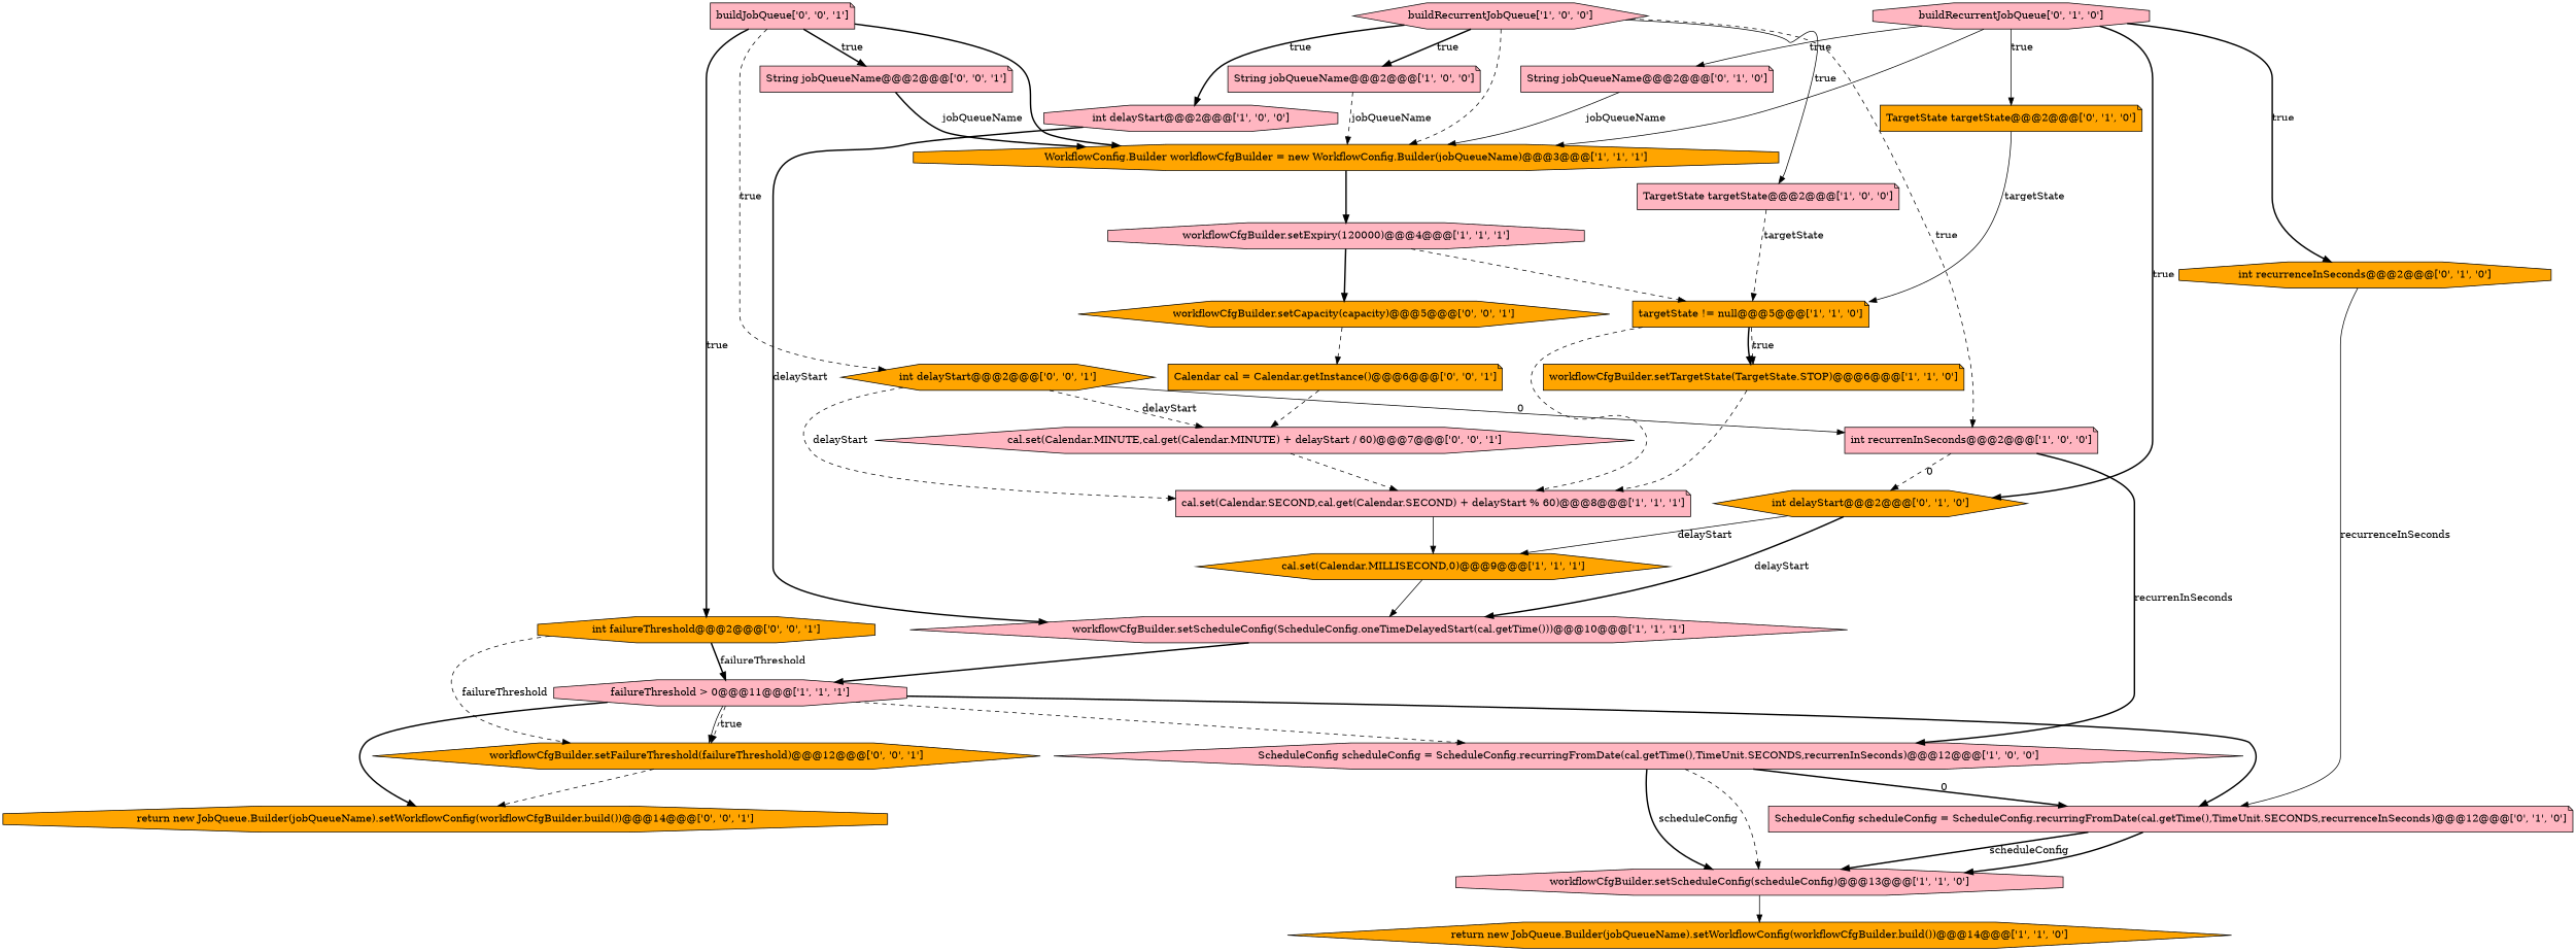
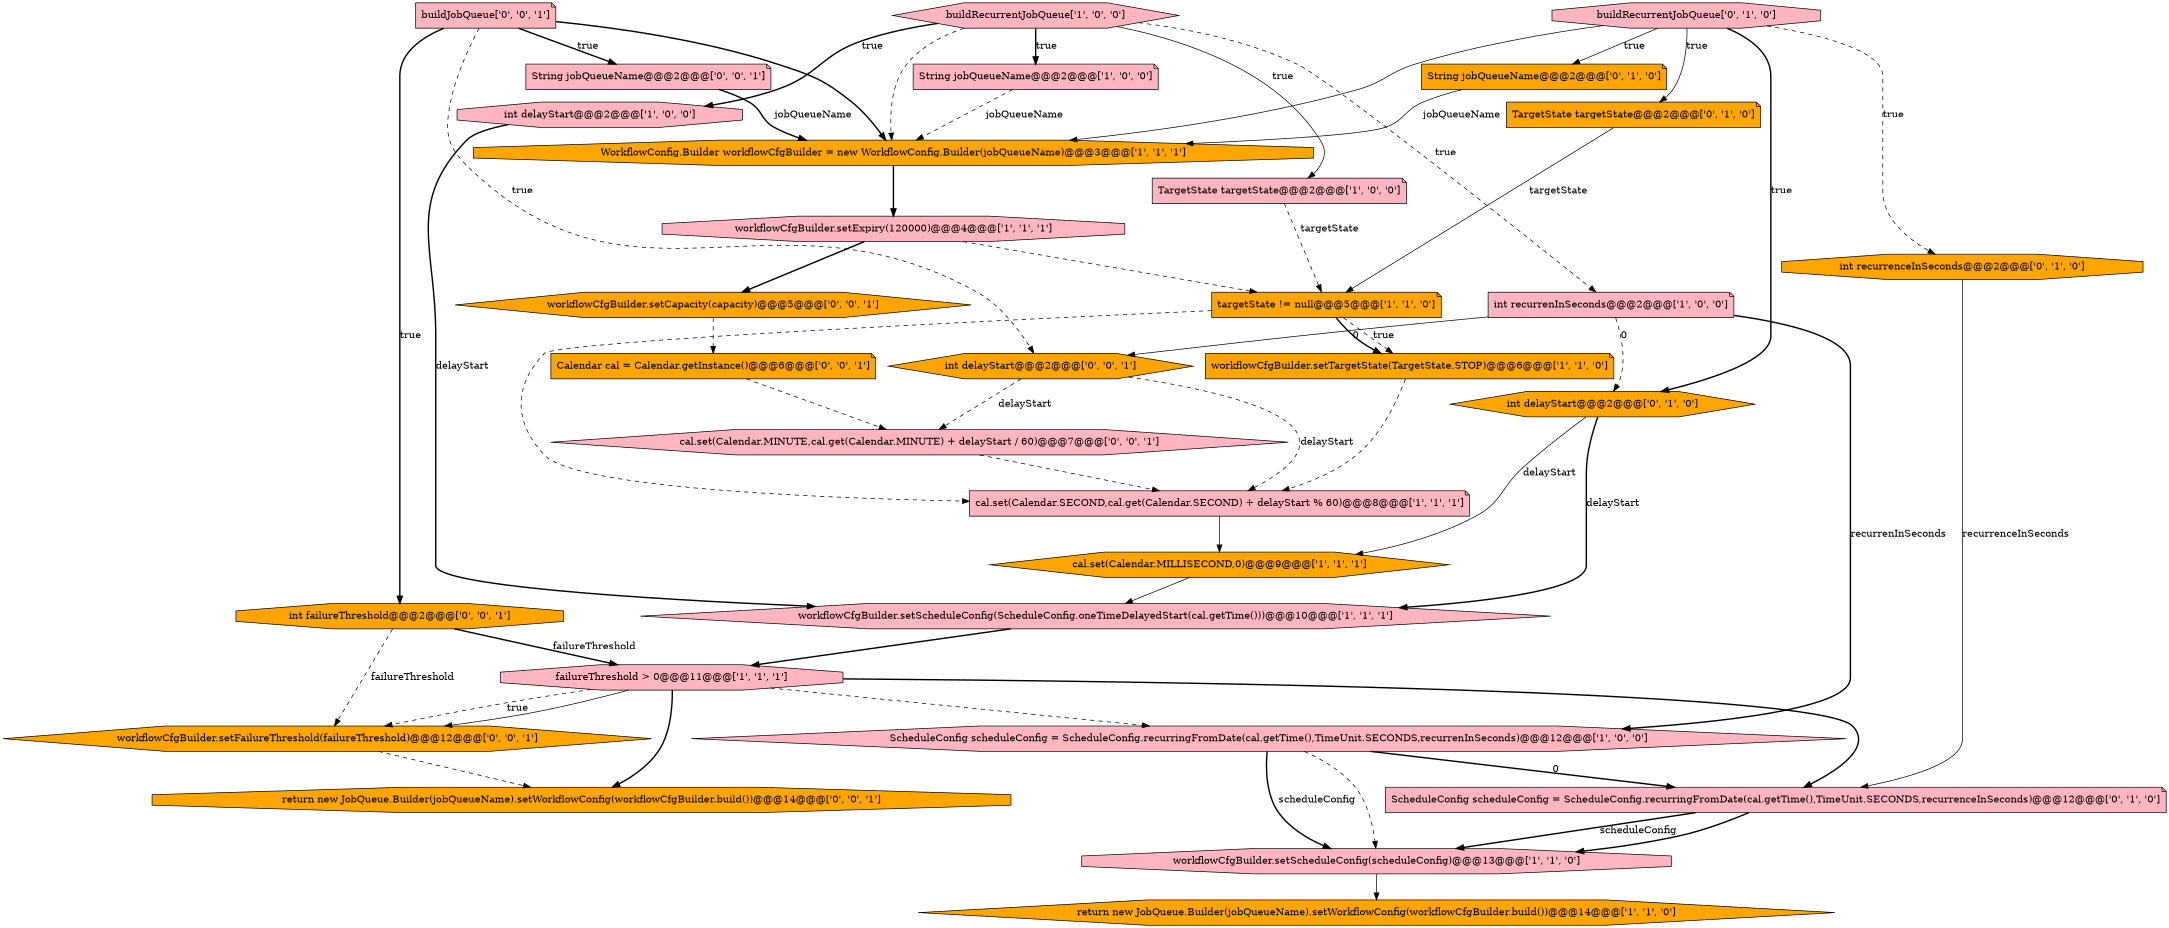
  digraph {
    node [fillcolor=lightpink shape=note style=filled]
    edge [style=bold]
    n1 [label="failureThreshold > 0@@@11@@@['1', '1', '1']" shape=octagon]
    n2 [label="ScheduleConfig scheduleConfig = ScheduleConfig.recurringFromDate(cal.getTime(),TimeUnit.SECONDS,recurrenceInSeconds)@@@12@@@['0', '1', '0']"]
    n3 [label="ScheduleConfig scheduleConfig = ScheduleConfig.recurringFromDate(cal.getTime(),TimeUnit.SECONDS,recurrenInSeconds)@@@12@@@['1', '0', '0']" shape=hexagon]
    n4 [fillcolor=orange label="workflowCfgBuilder.setFailureThreshold(failureThreshold)@@@12@@@['0', '0', '1']" shape=hexagon]
    n5 [fillcolor=orange label="return new JobQueue.Builder(jobQueueName).setWorkflowConfig(workflowCfgBuilder.build())@@@14@@@['0', '0', '1']" shape=octagon]
    n6 [label="workflowCfgBuilder.setScheduleConfig(scheduleConfig)@@@13@@@['1', '1', '0']" shape=octagon]
    n7 [label="int recurrenInSeconds@@@2@@@['1', '0', '0']"]
    n8 [fillcolor=orange label="int delayStart@@@2@@@['0', '1', '0']" shape=hexagon]
    n9 [fillcolor=orange label="int delayStart@@@2@@@['0', '0', '1']" shape=hexagon]
    n10 [fillcolor=orange label="cal.set(Calendar.MILLISECOND,0)@@@9@@@['1', '1', '1']" shape=hexagon]
    n11 [label="workflowCfgBuilder.setScheduleConfig(ScheduleConfig.oneTimeDelayedStart(cal.getTime()))@@@10@@@['1', '1', '1']" shape=hexagon]
    n12 [label="cal.set(Calendar.MINUTE,cal.get(Calendar.MINUTE) + delayStart / 60)@@@7@@@['0', '0', '1']" shape=hexagon]
    n13 [label="cal.set(Calendar.SECOND,cal.get(Calendar.SECOND) + delayStart % 60)@@@8@@@['1', '1', '1']"]
    n14 [fillcolor=orange label="return new JobQueue.Builder(jobQueueName).setWorkflowConfig(workflowCfgBuilder.build())@@@14@@@['1', '1', '0']" shape=hexagon]
    n15 [fillcolor=orange label="WorkflowConfig.Builder workflowCfgBuilder = new WorkflowConfig.Builder(jobQueueName)@@@3@@@['1', '1', '1']" shape=octagon]
    n16 [label="workflowCfgBuilder.setExpiry(120000)@@@4@@@['1', '1', '1']" shape=octagon]
    n17 [fillcolor=orange label="targetState != null@@@5@@@['1', '1', '0']"]
    n18 [fillcolor=orange label="workflowCfgBuilder.setCapacity(capacity)@@@5@@@['0', '0', '1']" shape=hexagon]
    n19 [fillcolor=orange label="Calendar cal = Calendar.getInstance()@@@6@@@['0', '0', '1']"]
    n20 [label="TargetState targetState@@@2@@@['1', '0', '0']"]
    n21 [fillcolor=orange label="workflowCfgBuilder.setTargetState(TargetState.STOP)@@@6@@@['1', '1', '0']"]
    n22 [fillcolor=orange label="int recurrenceInSeconds@@@2@@@['0', '1', '0']" shape=octagon]
    n23 [label="String jobQueueName@@@2@@@['1', '0', '0']"]
    n24 [label="int delayStart@@@2@@@['1', '0', '0']" shape=octagon]
    n25 [label="buildRecurrentJobQueue['1', '0', '0']" shape=hexagon]
    n26 [label="buildRecurrentJobQueue['0', '1', '0']" shape=octagon]
-   n27 [label="String jobQueueName@@@2@@@['0', '1', '0']"]
+   n27 [fillcolor=orange label="String jobQueueName@@@2@@@['0', '1', '0']"]
    n28 [fillcolor=orange label="TargetState targetState@@@2@@@['0', '1', '0']"]
    n29 [label="buildJobQueue['0', '0', '1']"]
    n30 [label="String jobQueueName@@@2@@@['0', '0', '1']"]
    n31 [fillcolor=orange label="int failureThreshold@@@2@@@['0', '0', '1']" shape=octagon]
    n1 -> n2
    n1 -> n3 [style=dashed]
    n1 -> n4 [label=true style=dashed]
    n1 -> n4 [style=solid]
    n1 -> n5
    n2 -> n6 [label=scheduleConfig]
    n2 -> n6
    n3 -> n2 [label=0]
    n3 -> n6 [label=scheduleConfig]
    n3 -> n6 [style=dashed]
    n4 -> n5 [style=dashed]
    n6 -> n14 [style=solid]
    n7 -> n3 [label=recurrenInSeconds]
    n7 -> n8 [label=0 style=dashed]
-   n9 -> n7 [label=0 style=solid]
+   n7 -> n9 [label=0 style=solid]
    n8 -> n10 [label=delayStart style=solid]
    n8 -> n11 [label=delayStart]
    n9 -> n12 [label=delayStart style=dashed]
    n9 -> n13 [label=delayStart style=dashed]
    n10 -> n11 [style=solid]
    n11 -> n1
    n12 -> n13 [style=dashed]
    n13 -> n10 [style=solid]
    n15 -> n16
    n16 -> n17 [style=dashed]
    n16 -> n18
    n17 -> n13 [style=dashed]
    n17 -> n21 [label=true style=dashed]
    n17 -> n21
    n18 -> n19 [style=dashed]
    n19 -> n12 [style=dashed]
    n20 -> n17 [label=targetState style=dashed]
    n21 -> n13 [style=dashed]
    n22 -> n2 [label=recurrenceInSeconds style=solid]
    n23 -> n15 [label=jobQueueName style=dashed]
    n24 -> n11 [label=delayStart]
    n25 -> n7 [label=true style=dashed]
    n25 -> n15 [style=dashed]
    n25 -> n20 [label=true style=solid]
    n25 -> n23 [label=true]
    n25 -> n24 [label=true]
    n26 -> n8 [label=true]
    n26 -> n15 [style=solid]
-   n26 -> n22 [label=true]
+   n26 -> n22 [label=true style=dashed]
    n26 -> n27 [label=true style=solid]
    n26 -> n28 [label=true style=solid]
    n27 -> n15 [label=jobQueueName style=solid]
    n28 -> n17 [label=targetState style=solid]
    n29 -> n9 [label=true style=dashed]
    n29 -> n15
    n29 -> n30 [label=true]
    n29 -> n31 [label=true]
    n30 -> n15 [label=jobQueueName]
    n31 -> n1 [label=failureThreshold]
    n31 -> n4 [label=failureThreshold style=dashed]
  }
